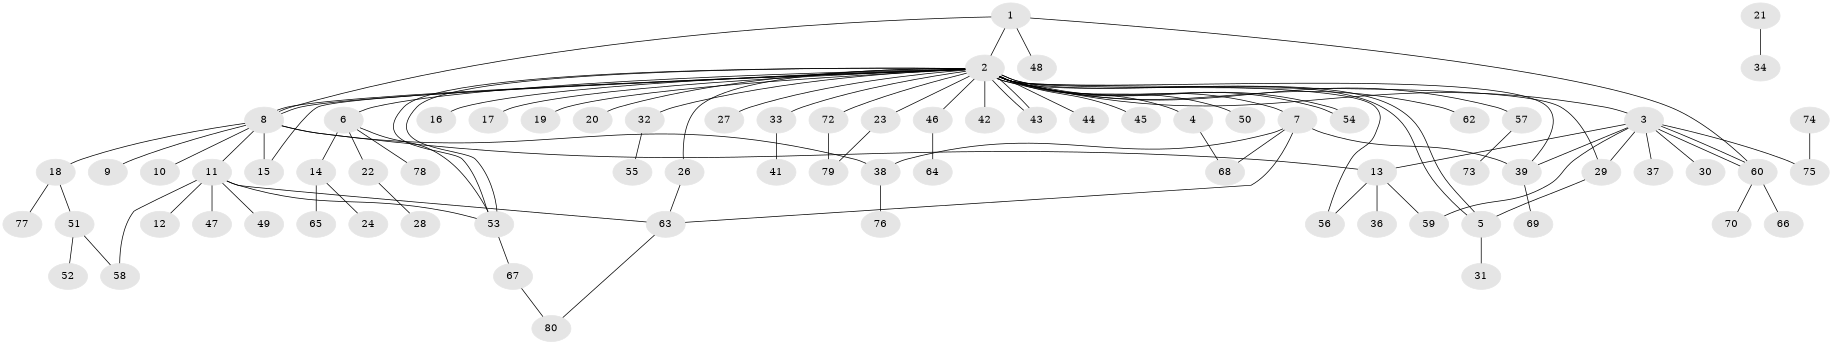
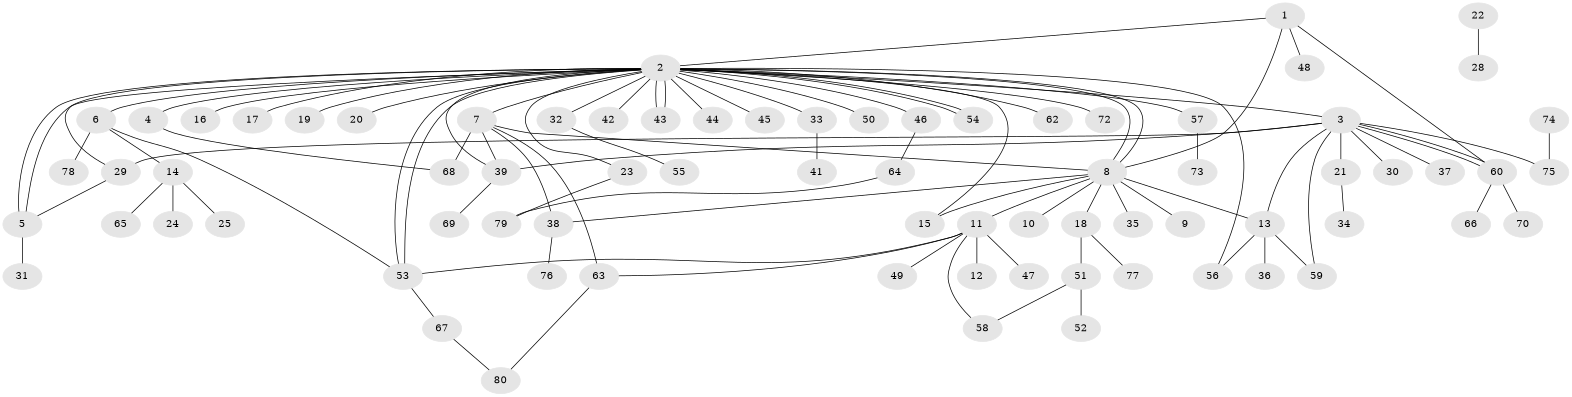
  graph {
    node [color=gray90 style=filled]
    1
    2
    8
    48
    60
    3
    4
    5
    6
    7
    15
    16
    17
    19
    20
    23
-   26
-   27
    29
    32
    33
    39
    42
    43
    44
    45
    46
    50
    53
    54
    56
    57
    62
    72
    13
    38
    9
    10
    11
    18
+   35
    66
    70
    21
    30
    37
    59
    75
    68
    31
    14
    22
    78
    63
    79
    55
    41
    69
    64
    67
    73
    36
    34
    24
+   25
    65
    28
    76
    80
    12
    47
    49
    58
    51
    77
    52
    74
    1 -- 2
    1 -- 8
    1 -- 48
    1 -- 60
    2 -- 8
    2 -- 8
    2 -- 3
    2 -- 4
    2 -- 5
    2 -- 5
    2 -- 6
    2 -- 7
    2 -- 15
    2 -- 16
    2 -- 17
    2 -- 19
    2 -- 20
    2 -- 23
-   2 -- 26
-   2 -- 27
    2 -- 29
    2 -- 32
    2 -- 33
    2 -- 39
    2 -- 42
    2 -- 43
    2 -- 43
    2 -- 44
    2 -- 45
    2 -- 46
    2 -- 50
    2 -- 53
    2 -- 53
    2 -- 54
    2 -- 54
    2 -- 56
    2 -- 57
    2 -- 62
    2 -- 72
    8 -- 15
    8 -- 13
    8 -- 38
    8 -- 9
    8 -- 10
    8 -- 11
    8 -- 18
+   8 -- 35
    60 -- 66
    60 -- 70
    3 -- 60
    3 -- 60
    3 -- 29
    3 -- 39
    3 -- 13
+   3 -- 21
    3 -- 30
    3 -- 37
    3 -- 59
    3 -- 75
    4 -- 68
    5 -- 31
    6 -- 53
    6 -- 14
-   6 -- 22
    6 -- 78
+   7 -- 8
    7 -- 39
    7 -- 38
    7 -- 68
    7 -- 63
    23 -- 79
-   26 -- 63
    29 -- 5
    32 -- 55
    33 -- 41
    39 -- 69
    46 -- 64
    53 -- 67
    57 -- 73
    13 -- 56
    13 -- 59
    13 -- 36
    38 -- 76
    11 -- 53
    11 -- 63
    11 -- 12
    11 -- 47
    11 -- 49
    11 -- 58
    18 -- 51
    18 -- 77
    21 -- 34
    14 -- 24
+   14 -- 25
    14 -- 65
    22 -- 28
    63 -- 80
-   72 -- 79
+   64 -- 79
    67 -- 80
    51 -- 58
    51 -- 52
    74 -- 75
  }
